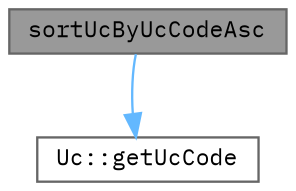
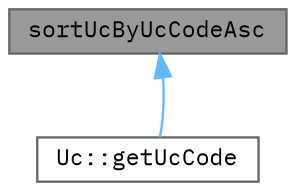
  digraph {
    rankdir=TB
    fontname="IBM Plex Mono"
    node [fontname="IBM Plex Mono" fontsize=10 shape=box style=filled]
    n1 [color=gray40 fillcolor=grey60 fontcolor=black height=0.2 label=sortUcByUcCodeAsc width=0.4]
    n2 [color=grey40 fillcolor=white height=0.2 label="Uc::getUcCode" width=0.4]
-   n1 -> n2 [color=steelblue1 fontname="IBM Plex Mono" fontsize=10 labelfontname=Helvetica labelfontsize=10 style=solid]
+   n2 -> n1 [color=steelblue1 fontname="IBM Plex Mono" fontsize=10 labelfontname=Helvetica labelfontsize=10 style=solid]
  }
